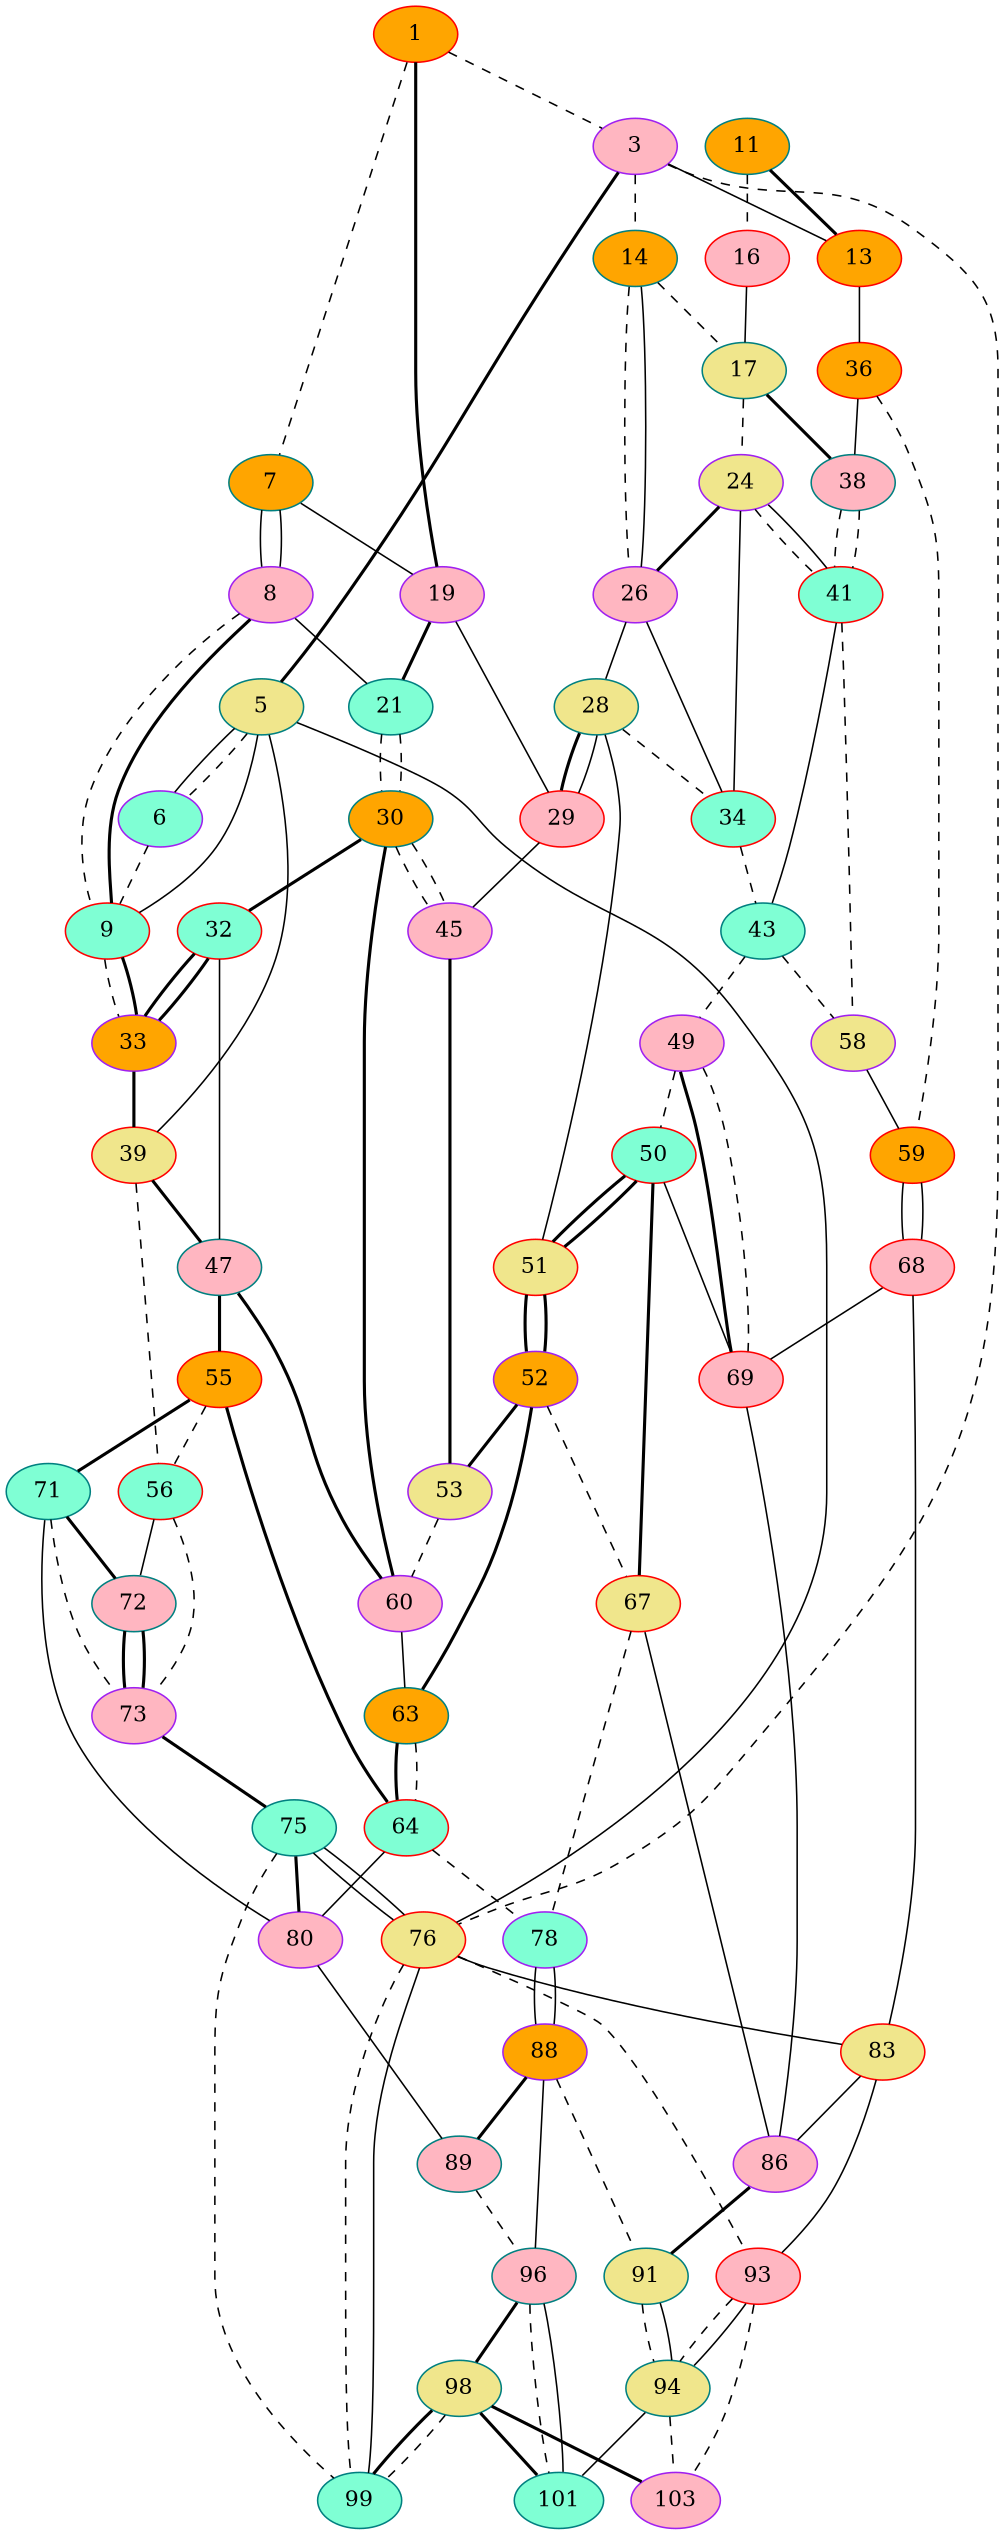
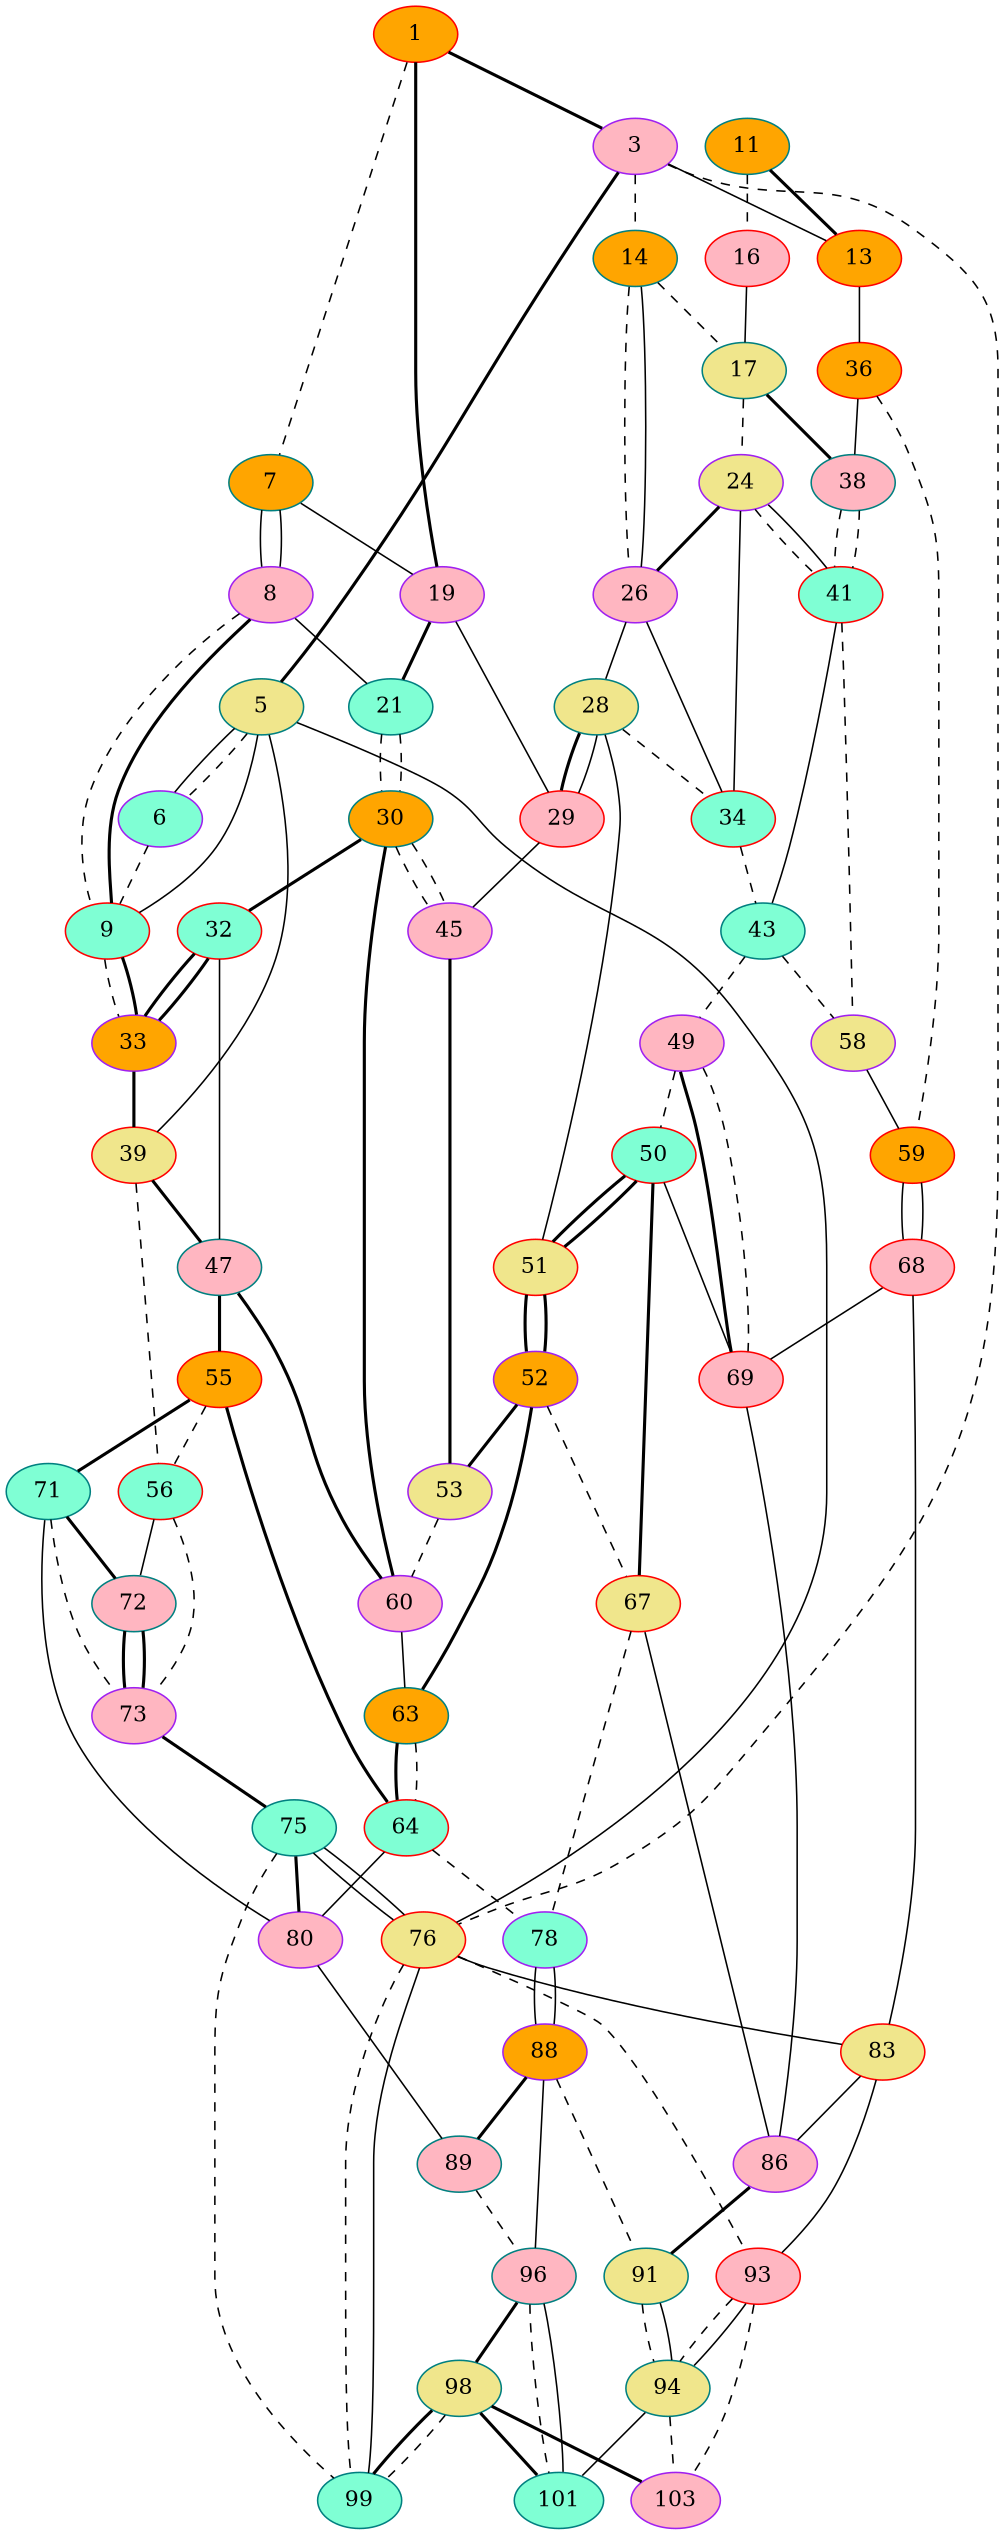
  graph {
    node [color=red fillcolor=lightpink style=filled]
    edge [style=solid]
    1 [fillcolor=orange super="+2"]
    3 [color=purple super="+4"]
    7 [color=teal fillcolor=orange super="+18"]
    19 [color=purple super="+22"]
    5 [color=teal fillcolor=khaki super="+35"]
    13 [fillcolor=orange]
    14 [color=teal fillcolor=orange super="+15"]
    76 [fillcolor=khaki super="+82"]
    8 [color=purple super="+20"]
    21 [color=teal fillcolor=aquamarine]
    29
    6 [color=purple fillcolor=aquamarine]
    9 [fillcolor=aquamarine super="+10"]
    39 [fillcolor=khaki super="+40"]
    36 [fillcolor=orange super="+37"]
    17 [color=teal fillcolor=khaki super="+23"]
    26 [color=purple super="+27"]
    83 [fillcolor=khaki super="+85"]
    99 [color=teal fillcolor=aquamarine]
    93 [super="+102"]
    33 [color=purple fillcolor=orange]
    47 [color=teal super="+54"]
    56 [fillcolor=aquamarine super="+57"]
    30 [color=teal fillcolor=orange super="+31"]
    11 [color=teal fillcolor=orange super="+12"]
    16
    38 [color=teal]
    59 [fillcolor=orange]
    24 [color=purple fillcolor=khaki super="+25"]
    34 [fillcolor=aquamarine super="+44"]
    28 [color=teal fillcolor=khaki super="+46"]
    41 [fillcolor=aquamarine super="+42"]
    45 [color=purple]
    32 [fillcolor=aquamarine]
    60 [color=purple super="+61"]
    43 [color=teal fillcolor=aquamarine super="+48"]
    58 [color=purple fillcolor=khaki]
    51 [fillcolor=khaki]
    52 [color=purple fillcolor=orange super="+62"]
    53 [color=purple fillcolor=khaki]
    63 [color=teal fillcolor=orange]
    55 [fillcolor=orange super="+65"]
    49 [color=purple]
    68 [super="+70"]
    69 [super="+84"]
    72 [color=teal]
    73 [color=purple super="+74"]
    50 [fillcolor=aquamarine super="+66"]
    64 [fillcolor=aquamarine super="+79"]
    71 [color=teal fillcolor=aquamarine super="+81"]
    67 [fillcolor=khaki super="+77"]
    86 [color=purple super="+87"]
    78 [color=purple fillcolor=aquamarine]
    80 [color=purple super="+90"]
    75 [color=teal fillcolor=aquamarine super="+95"]
    88 [color=purple fillcolor=orange super="+92"]
    89 [color=teal]
    91 [color=teal fillcolor=khaki]
    94 [color=teal fillcolor=khaki super="+100"]
    103 [color=purple]
    96 [color=teal super="+97"]
    101 [color=teal fillcolor=aquamarine]
    98 [color=teal fillcolor=khaki super="+104"]
-   1 -- 3 [style=dashed]
+   1 -- 3 [style=bold]
    1 -- 7 [style=dashed]
    1 -- 19 [style=bold]
    3 -- 5 [style=bold]
    3 -- 13
    3 -- 14 [style=dashed]
    3 -- 76 [style=dashed]
    7 -- 19
    7 -- 8 [weight=2]
    7 -- 8
    19 -- 21 [style=bold]
    19 -- 29
    5 -- 76
    5 -- 6
    5 -- 6 [style=dashed]
    5 -- 9
    5 -- 39
    13 -- 36
    14 -- 17 [style=dashed]
    14 -- 26 [style=dashed]
    14 -- 26
    76 -- 83
    76 -- 99 [style=dashed]
    76 -- 99
    76 -- 93 [style=dashed]
    8 -- 21
    8 -- 9 [style=dashed]
    8 -- 9 [style=bold]
    21 -- 30 [style=dashed]
    21 -- 30 [style=dashed]
    29 -- 45
    6 -- 9 [style=dashed]
    9 -- 33 [style=dashed]
    9 -- 33 [style=bold]
    39 -- 47 [style=bold]
    39 -- 56 [style=dashed]
    36 -- 38
    36 -- 59 [style=dashed]
    17 -- 38 [style=bold]
    17 -- 24 [style=dashed]
    26 -- 34
    26 -- 28
    83 -- 93
    83 -- 86
    93 -- 94 [style=dashed]
    93 -- 94
    93 -- 103 [style=dashed]
    33 -- 39 [style=bold]
    47 -- 60 [style=bold]
    47 -- 55 [style=bold]
    56 -- 72
    56 -- 73 [style=dashed]
    30 -- 45 [style=dashed]
    30 -- 45 [style=dashed]
    30 -- 32 [style=bold]
    30 -- 60 [style=bold]
    11 -- 13 [style=bold]
    11 -- 16 [style=dashed weight=2]
    16 -- 17
    38 -- 41 [style=dashed]
    38 -- 41 [style=dashed]
    59 -- 68
    59 -- 68
    24 -- 26 [style=bold]
    24 -- 34
    24 -- 41 [style=dashed]
    24 -- 41
    34 -- 43 [style=dashed]
    28 -- 29 [style=bold]
    28 -- 29
    28 -- 34 [style=dashed]
    28 -- 51
    41 -- 43
    41 -- 58 [style=dashed]
    45 -- 53 [style=bold]
    32 -- 33 [style=bold]
    32 -- 33 [style=bold]
    32 -- 47
    60 -- 63
    43 -- 58 [style=dashed]
    43 -- 49 [style=dashed]
    58 -- 59
    51 -- 52 [style=bold]
    51 -- 52 [style=bold]
    52 -- 53 [style=bold]
    52 -- 63 [style=bold]
    52 -- 67 [style=dashed]
    53 -- 60 [style=dashed]
    63 -- 64 [style=bold]
    63 -- 64 [style=dashed]
    55 -- 56 [style=dashed]
    55 -- 64 [style=bold]
    55 -- 71 [style=bold]
    49 -- 69 [style=bold]
    49 -- 69 [style=dashed]
    49 -- 50 [style=dashed]
    68 -- 83
    68 -- 69
    69 -- 86
    72 -- 73 [style=bold]
    72 -- 73 [style=bold]
    73 -- 75 [style=bold]
    50 -- 51 [style=bold]
    50 -- 51 [style=bold]
    50 -- 69
    50 -- 67 [style=bold]
    64 -- 78 [style=dashed]
    64 -- 80
    71 -- 72 [style=bold]
    71 -- 73 [style=dashed]
    71 -- 80
    67 -- 86
    67 -- 78 [style=dashed]
    86 -- 91 [style=bold]
    78 -- 88
    78 -- 88
    80 -- 89
    75 -- 76
    75 -- 76
    75 -- 99 [style=dashed]
    75 -- 80 [style=bold]
    88 -- 89 [style=bold]
    88 -- 91 [style=dashed]
    88 -- 96
    89 -- 96 [style=dashed]
    91 -- 94 [style=dashed]
    91 -- 94
    94 -- 103 [style=dashed]
    94 -- 101
    96 -- 101 [style=dashed]
    96 -- 101
    96 -- 98 [style=bold]
    98 -- 99 [style=bold]
    98 -- 99 [style=dashed]
    98 -- 103 [style=bold]
    98 -- 101 [style=bold]
  }
